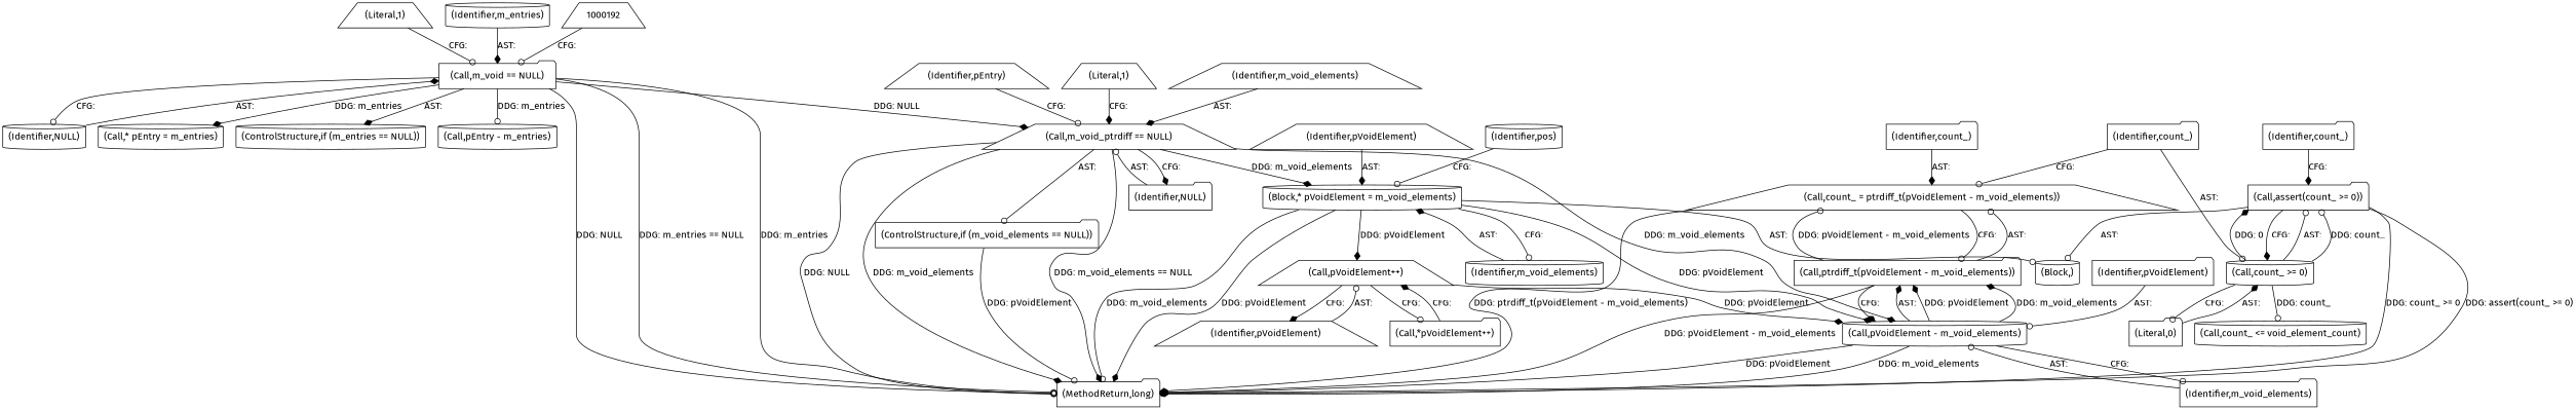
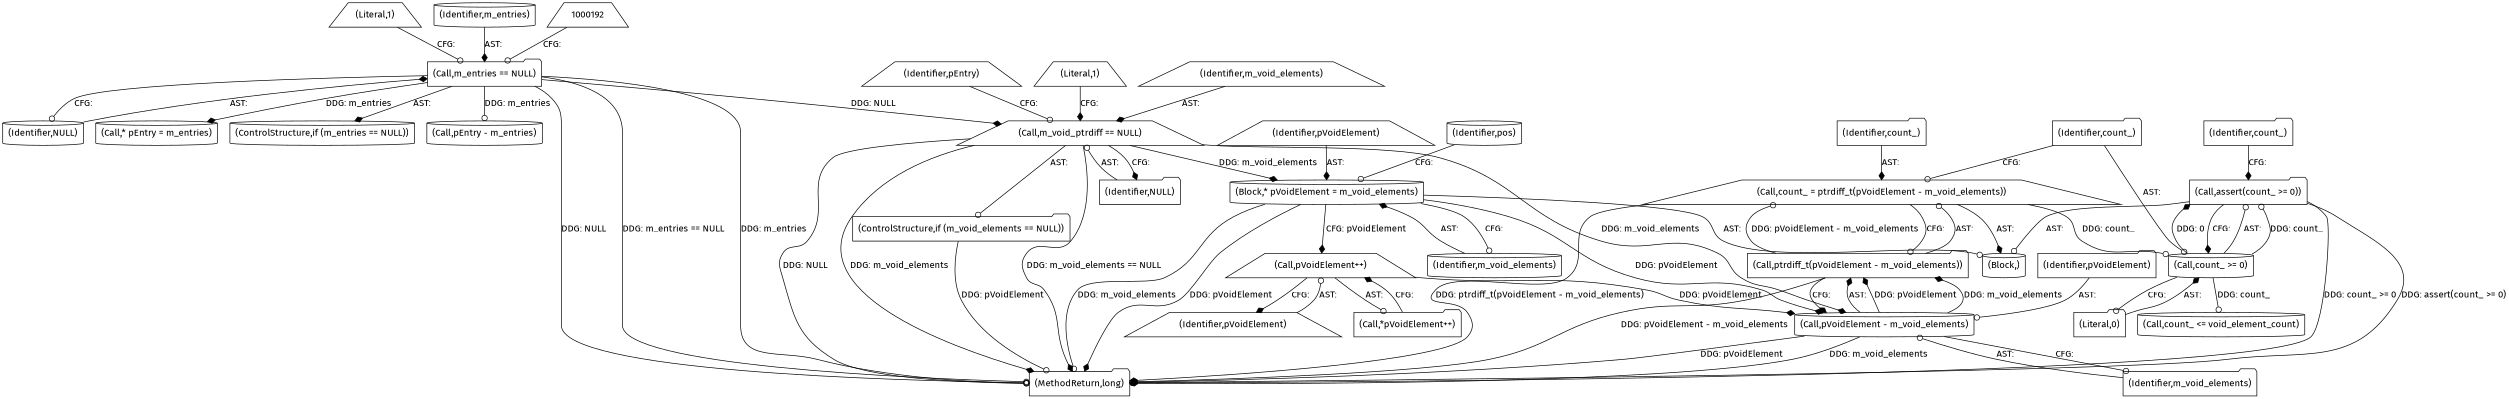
  digraph {
    fontname="Fira Sans"
    node [fontname="Fira Sans" shape=folder]
    edge [arrowhead=odot fontname="Fira Sans"]
    n1 [label="(Call,assert(count_ >= 0))"]
    n2 [label="(Call,count_ >= 0)" shape=cylinder]
    n3 [label="(Block,)" shape=cylinder]
    n4 [label="(MethodReturn,long)"]
    n5 [label="(Call,count_ <= void_element_count)" shape=cylinder]
    n6 [label="(Literal,0)"]
    n7 [label="(Call,count_ = ptrdiff_t(pVoidElement - m_void_elements))" shape=trapezium]
    n8 [label="(Call,ptrdiff_t(pVoidElement - m_void_elements))"]
    n9 [label="(Call,pVoidElement - m_void_elements)" shape=cylinder]
    n10 [label="(Identifier,m_void_elements)"]
    n11 [label="(Block,* pVoidElement = m_void_elements)" shape=cylinder]
    n12 [label="(Call,pVoidElement++)" shape=trapezium]
    n13 [label="(Identifier,m_void_elements)" shape=cylinder]
    n14 [label="(Call,*pVoidElement++)"]
    n15 [label="(Identifier,pVoidElement)" shape=trapezium]
    n16 [label="(Call,m_void_ptrdiff == NULL)" shape=trapezium]
    n17 [label="(Identifier,NULL)"]
    n18 [label="(ControlStructure,if (m_void_elements == NULL))"]
-   n19 [label="(Call,m_void == NULL)"]
+   n19 [label="(Call,m_entries == NULL)"]
    n20 [label="(Identifier,NULL)" shape=cylinder]
    n21 [label="(Call,* pEntry = m_entries)" shape=cylinder]
    n22 [label="(ControlStructure,if (m_entries == NULL))" shape=cylinder]
    n23 [label="(Call,pEntry - m_entries)" shape=cylinder]
    n24 [label="(Identifier,m_void_elements)" shape=trapezium]
    n25 [label="(Identifier,pVoidElement)" shape=trapezium]
    n26 [label="(Identifier,count_)"]
    n27 [label="(Identifier,pEntry)" shape=trapezium]
    n28 [label="(Literal,1)" shape=trapezium]
    n29 [label="(Identifier,count_)"]
    n30 [label="(Identifier,m_entries)" shape=cylinder]
    n31 [label="(Identifier,count_)"]
    n32 [label="(Identifier,pos)" shape=cylinder]
    n33 [label="(Identifier,pVoidElement)"]
    n34 [label="(Literal,1)" shape=trapezium]
    1000192 [shape=trapezium]
    n1 -> n2 [arrowhead=diamond label="CFG: "]
    n1 -> n3 [label="AST: "]
    n1 -> n4 [label="DDG: count_ >= 0"]
    n1 -> n4 [label="DDG: assert(count_ >= 0)"]
    n2 -> n1 [label="AST: "]
    n2 -> n1 [label="DDG: count_"]
    n2 -> n1 [arrowhead=diamond label="DDG: 0"]
    n2 -> n5 [label="DDG: count_"]
    n2 -> n6 [label="CFG: "]
    n6 -> n2 [arrowhead=diamond label="AST: "]
+   n7 -> n2 [label="DDG: count_"]
+   n7 -> n3 [arrowhead=diamond label="AST: "]
    n7 -> n4 [arrowhead=diamond label="DDG: ptrdiff_t(pVoidElement - m_void_elements)"]
    n7 -> n8 [label="CFG: "]
    n8 -> n4 [arrowhead=diamond label="DDG: pVoidElement - m_void_elements"]
    n8 -> n7 [label="AST: "]
    n8 -> n7 [label="DDG: pVoidElement - m_void_elements"]
    n8 -> n9 [arrowhead=diamond label="CFG: "]
    n9 -> n4 [arrowhead=diamond label="DDG: m_void_elements"]
    n9 -> n4 [label="DDG: pVoidElement"]
    n9 -> n8 [arrowhead=diamond label="AST: "]
    n9 -> n8 [arrowhead=diamond label="DDG: pVoidElement"]
    n9 -> n8 [arrowhead=diamond label="DDG: m_void_elements"]
    n9 -> n10 [label="CFG: "]
    n10 -> n9 [label="AST: "]
    n11 -> n3 [label="AST: "]
    n11 -> n4 [arrowhead=diamond label="DDG: pVoidElement"]
    n11 -> n4 [label="DDG: m_void_elements"]
    n11 -> n9 [arrowhead=diamond label="DDG: pVoidElement"]
-   n11 -> n12 [arrowhead=diamond label="DDG: pVoidElement"]
+   n11 -> n12 [arrowhead=diamond label="CFG: pVoidElement"]
    n11 -> n13 [label="CFG: "]
    n12 -> n9 [arrowhead=diamond label="DDG: pVoidElement"]
-   n12 -> n14 [label="CFG: "]
+   n12 -> n14 [label="AST: "]
    n12 -> n15 [arrowhead=diamond label="CFG: "]
    n13 -> n11 [arrowhead=diamond label="AST: "]
    n14 -> n12 [arrowhead=diamond label="CFG: "]
    n15 -> n12 [label="AST: "]
    n16 -> n4 [arrowhead=diamond label="DDG: m_void_elements == NULL"]
    n16 -> n4 [label="DDG: NULL"]
    n16 -> n4 [arrowhead=diamond label="DDG: m_void_elements"]
    n16 -> n9 [arrowhead=diamond label="DDG: m_void_elements"]
    n16 -> n11 [arrowhead=diamond label="DDG: m_void_elements"]
    n16 -> n17 [arrowhead=diamond label="CFG: "]
    n16 -> n18 [label="AST: "]
    n17 -> n16 [label="AST: "]
    n18 -> n4 [label="DDG: pVoidElement"]
    n19 -> n4 [label="DDG: m_entries == NULL"]
    n19 -> n4 [label="DDG: m_entries"]
    n19 -> n4 [label="DDG: NULL"]
    n19 -> n16 [arrowhead=diamond label="DDG: NULL"]
    n19 -> n20 [label="CFG: "]
    n19 -> n21 [arrowhead=diamond label="DDG: m_entries"]
    n19 -> n22 [arrowhead=diamond label="AST: "]
    n19 -> n23 [label="DDG: m_entries"]
    n20 -> n19 [arrowhead=diamond label="AST: "]
    n24 -> n16 [arrowhead=diamond label="AST: "]
    n25 -> n11 [arrowhead=diamond label="AST: "]
    n26 -> n7 [arrowhead=diamond label="AST: "]
    n27 -> n16 [label="CFG: "]
    n28 -> n19 [label="CFG: "]
    n29 -> n1 [arrowhead=diamond label="CFG: "]
    n30 -> n19 [arrowhead=diamond label="AST: "]
    n31 -> n2 [label="AST: "]
    n31 -> n7 [label="CFG: "]
    n32 -> n11 [label="CFG: "]
    n33 -> n9 [label="AST: "]
    n34 -> n16 [arrowhead=diamond label="CFG: "]
    1000192 -> n19 [label="CFG: "]
  }
